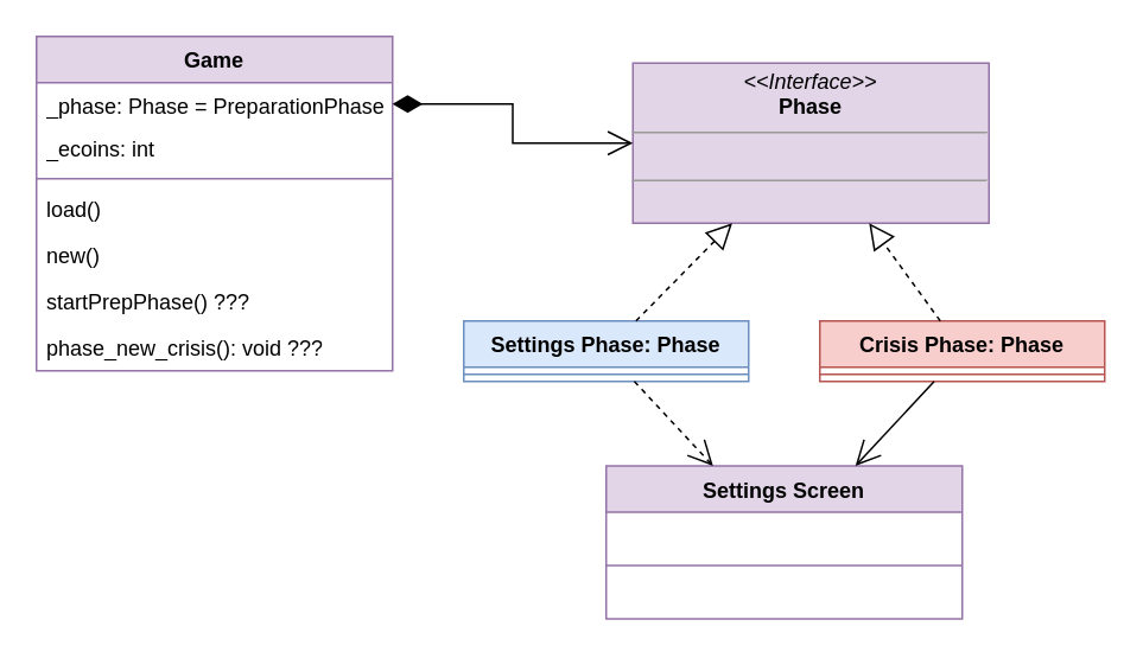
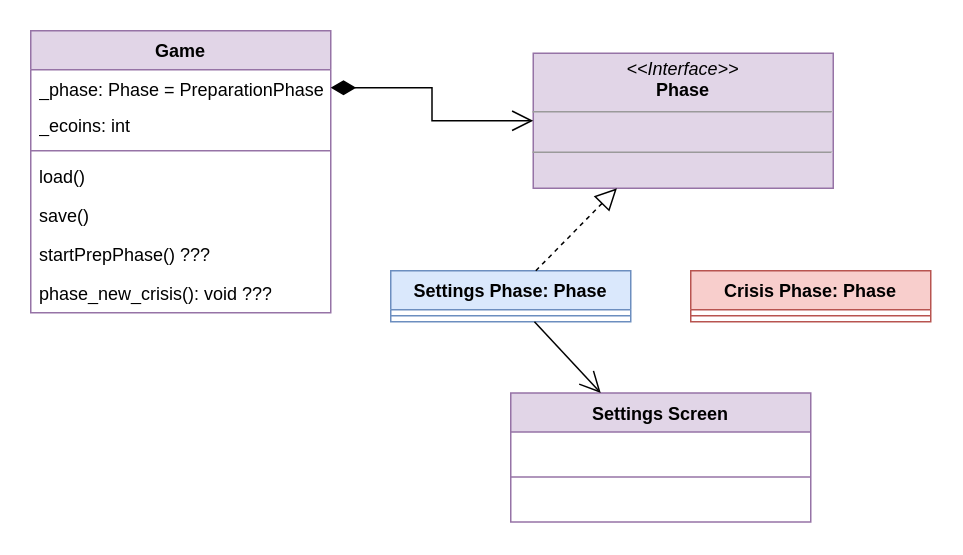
  <mxCell id="0" />
  <mxCell id="1" parent="0" />
  <mxCell id="2" value="Crisis Phase: Phase" style="swimlane;fontStyle=1;align=center;verticalAlign=top;childLayout=stackLayout;horizontal=1;startSize=26;horizontalStack=0;resizeParent=1;resizeParentMax=0;resizeLast=0;collapsible=1;marginBottom=0;whiteSpace=wrap;html=1;fillColor=#f8cecc;strokeColor=#b85450;" parent="1" vertex="1"><mxGeometry x="460" y="180" width="160" height="34" as="geometry" /></mxCell>
  <mxCell id="3" value="" style="line;strokeWidth=1;fillColor=none;align=left;verticalAlign=middle;spacingTop=-1;spacingLeft=3;spacingRight=3;rotatable=0;labelPosition=right;points=[];portConstraint=eastwest;strokeColor=inherit;" parent="2" vertex="1"><mxGeometry y="26" width="160" height="8" as="geometry" /></mxCell>
  <mxCell id="4" value="Settings Phase: Phase" style="swimlane;fontStyle=1;align=center;verticalAlign=top;childLayout=stackLayout;horizontal=1;startSize=26;horizontalStack=0;resizeParent=1;resizeParentMax=0;resizeLast=0;collapsible=1;marginBottom=0;whiteSpace=wrap;html=1;fillColor=#dae8fc;strokeColor=#6c8ebf;" parent="1" vertex="1"><mxGeometry x="260" y="180" width="160" height="34" as="geometry" /></mxCell>
  <mxCell id="5" value="" style="line;strokeWidth=1;fillColor=none;align=left;verticalAlign=middle;spacingTop=-1;spacingLeft=3;spacingRight=3;rotatable=0;labelPosition=right;points=[];portConstraint=eastwest;strokeColor=inherit;" parent="4" vertex="1"><mxGeometry y="26" width="160" height="8" as="geometry" /></mxCell>
  <mxCell id="6" value="Settings Screen" style="swimlane;fontStyle=1;align=center;verticalAlign=top;childLayout=stackLayout;horizontal=1;startSize=26;horizontalStack=0;resizeParent=1;resizeParentMax=0;resizeLast=0;collapsible=1;marginBottom=0;whiteSpace=wrap;html=1;fillColor=#e1d5e7;strokeColor=#9673a6;" parent="1" vertex="1"><mxGeometry x="340" y="261.5" width="200" height="86" as="geometry" /></mxCell>
  <mxCell id="7" value="&amp;nbsp;" style="text;strokeColor=none;fillColor=none;align=left;verticalAlign=top;spacingLeft=4;spacingRight=4;overflow=hidden;rotatable=0;points=[[0,0.5],[1,0.5]];portConstraint=eastwest;whiteSpace=wrap;html=1;" parent="6" vertex="1"><mxGeometry y="26" width="200" height="26" as="geometry" /></mxCell>
  <mxCell id="8" value="" style="line;strokeWidth=1;fillColor=none;align=left;verticalAlign=middle;spacingTop=-1;spacingLeft=3;spacingRight=3;rotatable=0;labelPosition=right;points=[];portConstraint=eastwest;strokeColor=inherit;" parent="6" vertex="1"><mxGeometry y="52" width="200" height="8" as="geometry" /></mxCell>
  <mxCell id="9" value="&amp;nbsp;" style="text;strokeColor=none;fillColor=none;align=left;verticalAlign=top;spacingLeft=4;spacingRight=4;overflow=hidden;rotatable=0;points=[[0,0.5],[1,0.5]];portConstraint=eastwest;whiteSpace=wrap;html=1;" parent="6" vertex="1"><mxGeometry y="60" width="200" height="26" as="geometry" /></mxCell>
- <mxCell id="10" value="" style="endArrow=open;endFill=1;endSize=12;html=1;rounded=0;dashed=1;" parent="1" source="4" target="6" edge="1"><mxGeometry width="160" relative="1" as="geometry"><mxPoint x="413" y="221.5" as="sourcePoint" /><mxPoint x="83" y="236.5" as="targetPoint" /></mxGeometry></mxCell>
+ <mxCell id="10" value="" style="endArrow=open;endFill=1;endSize=12;html=1;rounded=0;" parent="1" source="4" target="6" edge="1"><mxGeometry width="160" relative="1" as="geometry"><mxPoint x="413" y="221.5" as="sourcePoint" /><mxPoint x="83" y="236.5" as="targetPoint" /></mxGeometry></mxCell>
  <mxCell id="11" value="Game" style="swimlane;fontStyle=1;align=center;verticalAlign=top;childLayout=stackLayout;horizontal=1;startSize=26;horizontalStack=0;resizeParent=1;resizeParentMax=0;resizeLast=0;collapsible=1;marginBottom=0;whiteSpace=wrap;html=1;fillColor=#e1d5e7;strokeColor=#9673a6;" parent="1" vertex="1"><mxGeometry x="20" y="20" width="200" height="188" as="geometry" /></mxCell>
  <mxCell id="12" value="_phase: Phase = PreparationPhase" style="text;strokeColor=none;fillColor=none;align=left;verticalAlign=top;spacingLeft=4;spacingRight=4;overflow=hidden;rotatable=0;points=[[0,0.5],[1,0.5]];portConstraint=eastwest;whiteSpace=wrap;html=1;" parent="11" vertex="1"><mxGeometry y="26" width="200" height="24" as="geometry" /></mxCell>
  <mxCell id="13" value="_ecoins: int" style="text;strokeColor=none;fillColor=none;align=left;verticalAlign=top;spacingLeft=4;spacingRight=4;overflow=hidden;rotatable=0;points=[[0,0.5],[1,0.5]];portConstraint=eastwest;whiteSpace=wrap;html=1;" parent="11" vertex="1"><mxGeometry y="50" width="200" height="26" as="geometry" /></mxCell>
  <mxCell id="14" value="" style="line;strokeWidth=1;fillColor=none;align=left;verticalAlign=middle;spacingTop=-1;spacingLeft=3;spacingRight=3;rotatable=0;labelPosition=right;points=[];portConstraint=eastwest;strokeColor=inherit;" parent="11" vertex="1"><mxGeometry y="76" width="200" height="8" as="geometry" /></mxCell>
  <mxCell id="15" value="load()" style="text;strokeColor=none;fillColor=none;align=left;verticalAlign=top;spacingLeft=4;spacingRight=4;overflow=hidden;rotatable=0;points=[[0,0.5],[1,0.5]];portConstraint=eastwest;whiteSpace=wrap;html=1;" parent="11" vertex="1"><mxGeometry y="84" width="200" height="26" as="geometry" /></mxCell>
- <mxCell id="16" value="new()" style="text;strokeColor=none;fillColor=none;align=left;verticalAlign=top;spacingLeft=4;spacingRight=4;overflow=hidden;rotatable=0;points=[[0,0.5],[1,0.5]];portConstraint=eastwest;whiteSpace=wrap;html=1;" parent="11" vertex="1"><mxGeometry y="110" width="200" height="26" as="geometry" /></mxCell>
+ <mxCell id="16" value="save()" style="text;strokeColor=none;fillColor=none;align=left;verticalAlign=top;spacingLeft=4;spacingRight=4;overflow=hidden;rotatable=0;points=[[0,0.5],[1,0.5]];portConstraint=eastwest;whiteSpace=wrap;html=1;" parent="11" vertex="1"><mxGeometry y="110" width="200" height="26" as="geometry" /></mxCell>
  <mxCell id="17" value="startPrepPhase() ???" style="text;strokeColor=none;fillColor=none;align=left;verticalAlign=top;spacingLeft=4;spacingRight=4;overflow=hidden;rotatable=0;points=[[0,0.5],[1,0.5]];portConstraint=eastwest;whiteSpace=wrap;html=1;" parent="11" vertex="1"><mxGeometry y="136" width="200" height="26" as="geometry" /></mxCell>
  <mxCell id="18" value="phase_new_crisis(): void ???" style="text;strokeColor=none;fillColor=none;align=left;verticalAlign=top;spacingLeft=4;spacingRight=4;overflow=hidden;rotatable=0;points=[[0,0.5],[1,0.5]];portConstraint=eastwest;whiteSpace=wrap;html=1;" parent="11" vertex="1"><mxGeometry y="162" width="200" height="26" as="geometry" /></mxCell>
  <mxCell id="19" value="&lt;p style=&quot;margin:0px;margin-top:4px;text-align:center;&quot;&gt;&lt;i&gt;&amp;lt;&amp;lt;Interface&amp;gt;&amp;gt;&lt;/i&gt;&lt;br&gt;&lt;b&gt;Phase&lt;/b&gt;&lt;/p&gt;&lt;hr size=&quot;1&quot;&gt;&lt;p style=&quot;margin:0px;margin-left:4px;&quot;&gt;&lt;br&gt;&lt;/p&gt;&lt;hr size=&quot;1&quot;&gt;&lt;p style=&quot;margin:0px;margin-left:4px;&quot;&gt;&lt;br&gt;&lt;/p&gt;" style="verticalAlign=top;align=left;overflow=fill;fontSize=12;fontFamily=Helvetica;html=1;whiteSpace=wrap;fillColor=#e1d5e7;strokeColor=#9673a6;" parent="1" vertex="1"><mxGeometry x="355" y="35" width="200" height="90" as="geometry" /></mxCell>
  <mxCell id="20" value="" style="endArrow=block;dashed=1;endFill=0;endSize=12;html=1;rounded=0;" parent="1" source="4" target="19" edge="1"><mxGeometry width="160" relative="1" as="geometry"><mxPoint x="543" y="241.5" as="sourcePoint" /><mxPoint x="703" y="241.5" as="targetPoint" /></mxGeometry></mxCell>
- <mxCell id="21" value="" style="endArrow=block;dashed=1;endFill=0;endSize=12;html=1;rounded=0;" parent="1" source="2" target="19" edge="1"><mxGeometry width="160" relative="1" as="geometry"><mxPoint x="355" y="151.5" as="sourcePoint" /><mxPoint x="399" y="90.5" as="targetPoint" /></mxGeometry></mxCell>
- <mxCell id="22" value="" style="endArrow=open;endFill=1;endSize=12;html=1;rounded=0;" parent="1" source="2" target="6" edge="1"><mxGeometry width="160" relative="1" as="geometry"><mxPoint x="406" y="271.5" as="sourcePoint" /><mxPoint x="553" y="251.5" as="targetPoint" /></mxGeometry></mxCell>
  <mxCell id="23" value="" style="endArrow=open;html=1;endSize=12;startArrow=diamondThin;startSize=14;startFill=1;edgeStyle=orthogonalEdgeStyle;align=left;verticalAlign=bottom;rounded=0;exitX=1;exitY=0.5;exitDx=0;exitDy=0;" parent="1" source="12" target="19" edge="1"><mxGeometry x="-0.389" y="20" relative="1" as="geometry"><mxPoint x="290" y="140" as="sourcePoint" /><mxPoint x="770" y="350" as="targetPoint" /><mxPoint as="offset" /></mxGeometry></mxCell>
